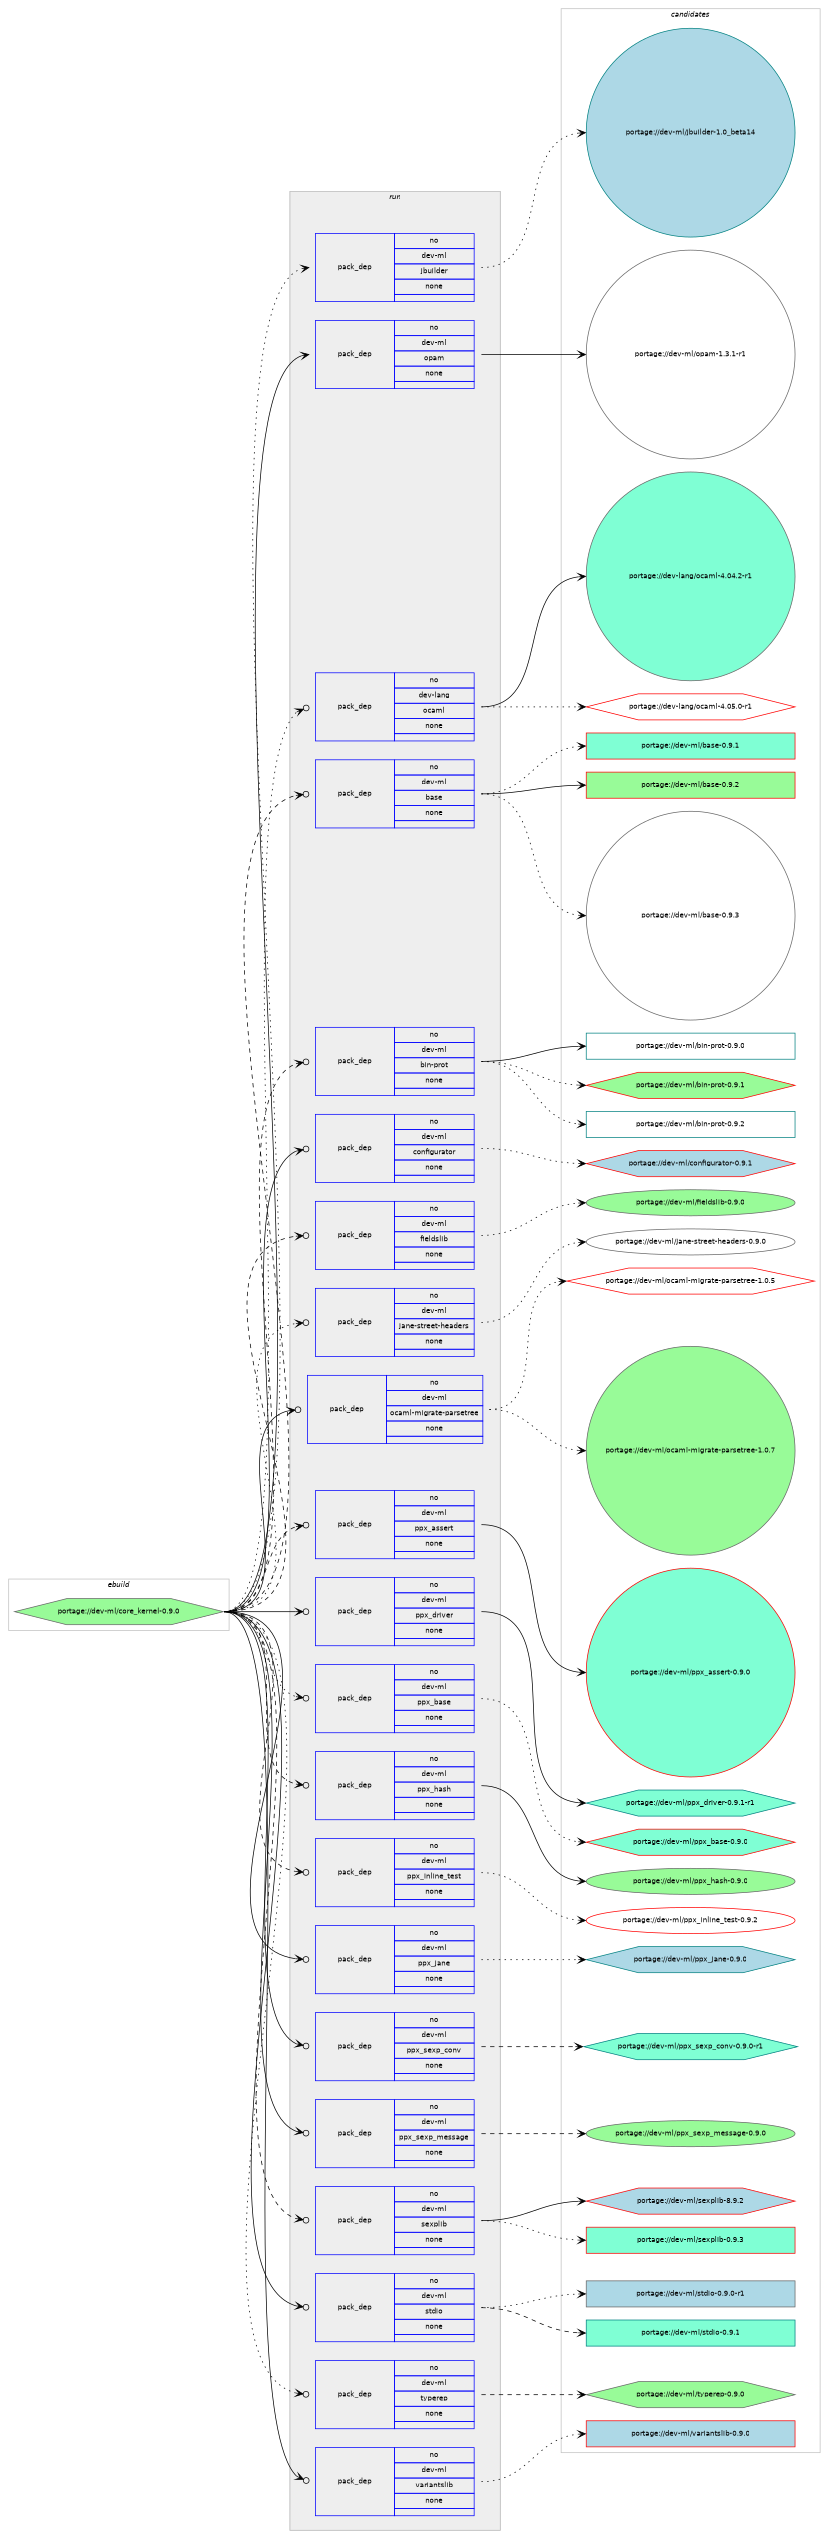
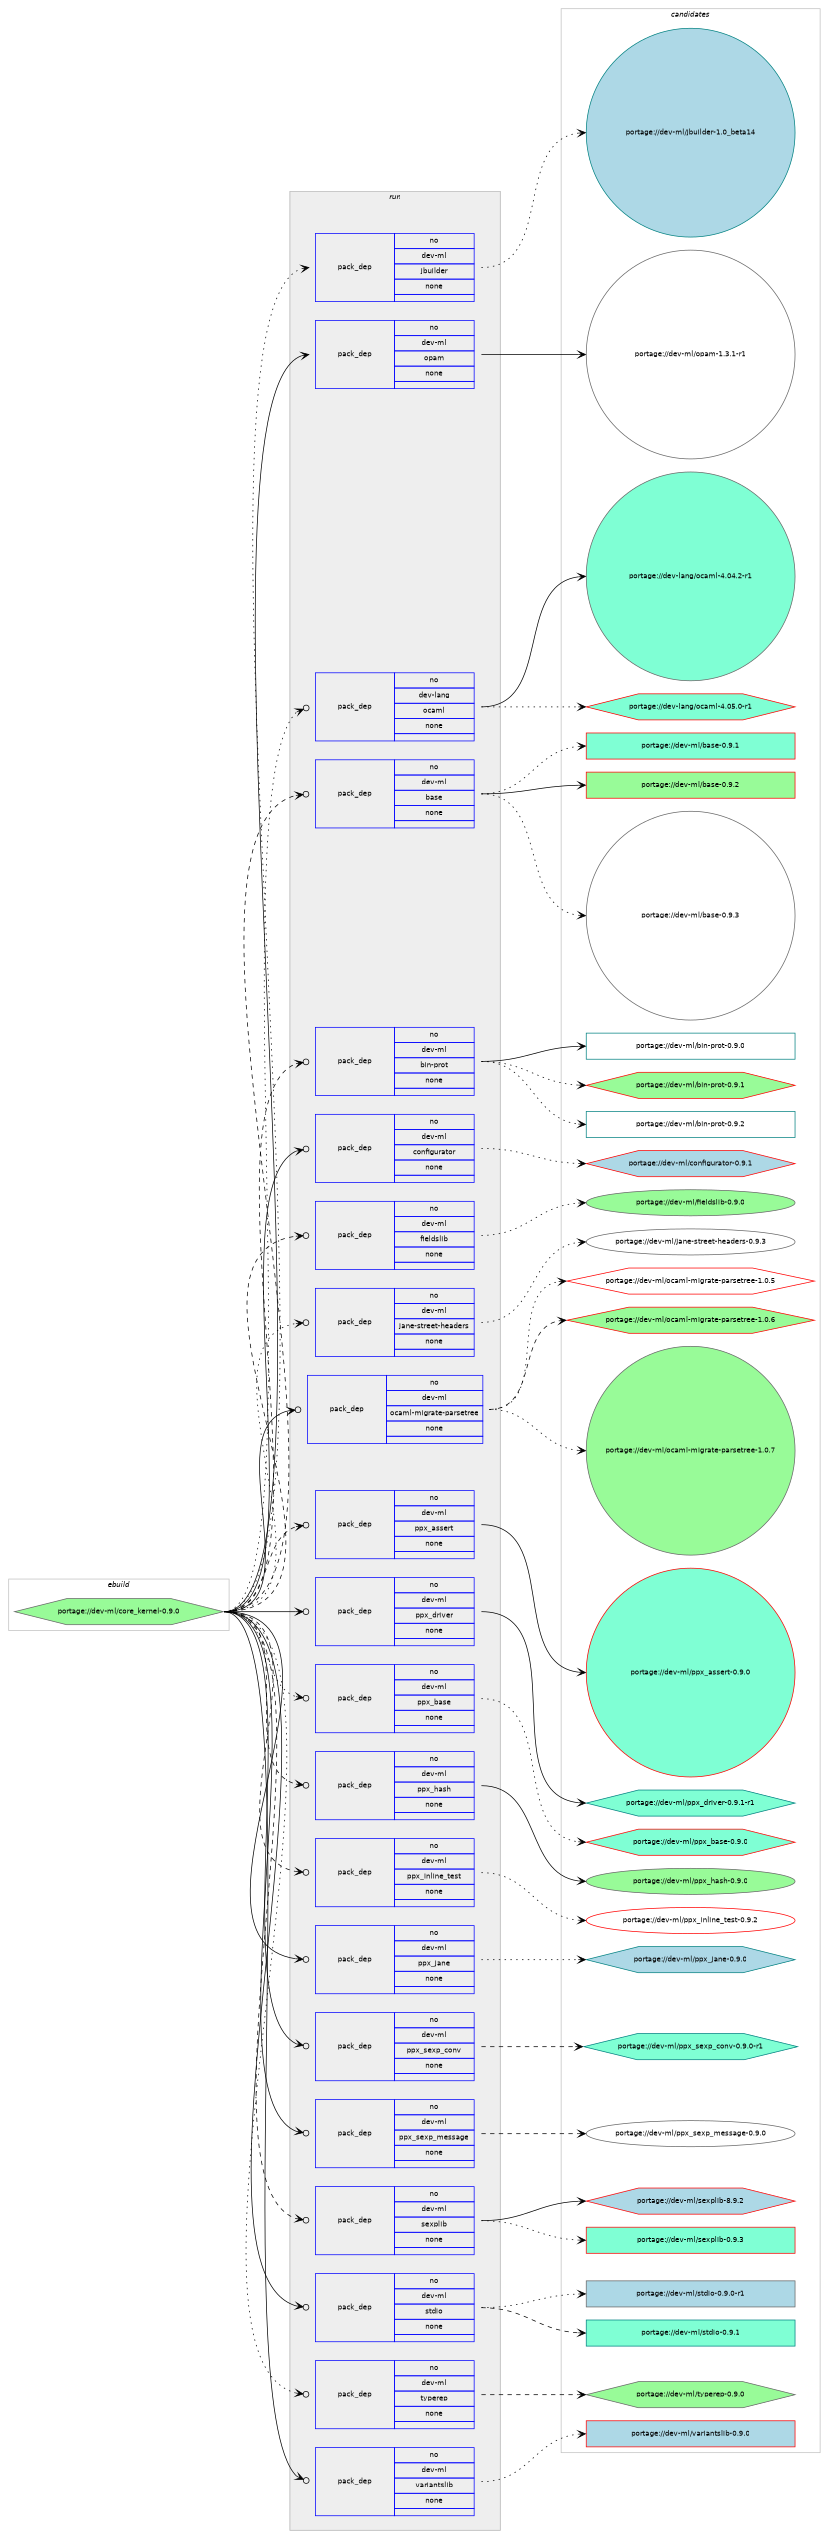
  digraph {
    compound=true
    concentrate=true
    fontname=Helvetica
    fontsize=10
    newrank=true
    rankdir=LR
    ranksep=1.5
    node [color=blue fontname=Helvetica fontsize=10 shape=none style=filled]
    edge [arrowhead=vee headport=w style=dotted tailport=e weight=100]
    n1 [color=gray40 fillcolor=palegreen label="portage://dev-ml/core_kernel-0.9.0" shape=hexagon width=4]
    n2 [label=<<TABLE BORDER="0" CELLBORDER="1" CELLSPACING="0" CELLPADDING="4" WIDTH="220"><TR><TD ROWSPAN="6" CELLPADDING="30">pack_dep</TD></TR><TR><TD WIDTH="110">no</TD></TR><TR><TD>dev-ml</TD></TR><TR><TD>jbuilder</TD></TR><TR><TD>none</TD></TR><TR><TD></TD></TR></TABLE>> style=""]
    n3 [label=<<TABLE BORDER="0" CELLBORDER="1" CELLSPACING="0" CELLPADDING="4" WIDTH="220"><TR><TD ROWSPAN="6" CELLPADDING="30">pack_dep</TD></TR><TR><TD WIDTH="110">no</TD></TR><TR><TD>dev-ml</TD></TR><TR><TD>opam</TD></TR><TR><TD>none</TD></TR><TR><TD></TD></TR></TABLE>> style=""]
    n4 [label=<<TABLE BORDER="0" CELLBORDER="1" CELLSPACING="0" CELLPADDING="4" WIDTH="220"><TR><TD ROWSPAN="6" CELLPADDING="30">pack_dep</TD></TR><TR><TD WIDTH="110">no</TD></TR><TR><TD>dev-lang</TD></TR><TR><TD>ocaml</TD></TR><TR><TD>none</TD></TR><TR><TD></TD></TR></TABLE>> style=""]
    n5 [label=<<TABLE BORDER="0" CELLBORDER="1" CELLSPACING="0" CELLPADDING="4" WIDTH="220"><TR><TD ROWSPAN="6" CELLPADDING="30">pack_dep</TD></TR><TR><TD WIDTH="110">no</TD></TR><TR><TD>dev-ml</TD></TR><TR><TD>base</TD></TR><TR><TD>none</TD></TR><TR><TD></TD></TR></TABLE>> style=""]
    n6 [label=<<TABLE BORDER="0" CELLBORDER="1" CELLSPACING="0" CELLPADDING="4" WIDTH="220"><TR><TD ROWSPAN="6" CELLPADDING="30">pack_dep</TD></TR><TR><TD WIDTH="110">no</TD></TR><TR><TD>dev-ml</TD></TR><TR><TD>bin-prot</TD></TR><TR><TD>none</TD></TR><TR><TD></TD></TR></TABLE>> style=""]
    n7 [label=<<TABLE BORDER="0" CELLBORDER="1" CELLSPACING="0" CELLPADDING="4" WIDTH="220"><TR><TD ROWSPAN="6" CELLPADDING="30">pack_dep</TD></TR><TR><TD WIDTH="110">no</TD></TR><TR><TD>dev-ml</TD></TR><TR><TD>configurator</TD></TR><TR><TD>none</TD></TR><TR><TD></TD></TR></TABLE>> style=""]
    n8 [label=<<TABLE BORDER="0" CELLBORDER="1" CELLSPACING="0" CELLPADDING="4" WIDTH="220"><TR><TD ROWSPAN="6" CELLPADDING="30">pack_dep</TD></TR><TR><TD WIDTH="110">no</TD></TR><TR><TD>dev-ml</TD></TR><TR><TD>fieldslib</TD></TR><TR><TD>none</TD></TR><TR><TD></TD></TR></TABLE>> style=""]
    n9 [label=<<TABLE BORDER="0" CELLBORDER="1" CELLSPACING="0" CELLPADDING="4" WIDTH="220"><TR><TD ROWSPAN="6" CELLPADDING="30">pack_dep</TD></TR><TR><TD WIDTH="110">no</TD></TR><TR><TD>dev-ml</TD></TR><TR><TD>jane-street-headers</TD></TR><TR><TD>none</TD></TR><TR><TD></TD></TR></TABLE>> style=""]
    n10 [label=<<TABLE BORDER="0" CELLBORDER="1" CELLSPACING="0" CELLPADDING="4" WIDTH="220"><TR><TD ROWSPAN="6" CELLPADDING="30">pack_dep</TD></TR><TR><TD WIDTH="110">no</TD></TR><TR><TD>dev-ml</TD></TR><TR><TD>ocaml-migrate-parsetree</TD></TR><TR><TD>none</TD></TR><TR><TD></TD></TR></TABLE>> style=""]
    n11 [label=<<TABLE BORDER="0" CELLBORDER="1" CELLSPACING="0" CELLPADDING="4" WIDTH="220"><TR><TD ROWSPAN="6" CELLPADDING="30">pack_dep</TD></TR><TR><TD WIDTH="110">no</TD></TR><TR><TD>dev-ml</TD></TR><TR><TD>ppx_assert</TD></TR><TR><TD>none</TD></TR><TR><TD></TD></TR></TABLE>> style=""]
    n12 [label=<<TABLE BORDER="0" CELLBORDER="1" CELLSPACING="0" CELLPADDING="4" WIDTH="220"><TR><TD ROWSPAN="6" CELLPADDING="30">pack_dep</TD></TR><TR><TD WIDTH="110">no</TD></TR><TR><TD>dev-ml</TD></TR><TR><TD>ppx_driver</TD></TR><TR><TD>none</TD></TR><TR><TD></TD></TR></TABLE>> style=""]
    n13 [label=<<TABLE BORDER="0" CELLBORDER="1" CELLSPACING="0" CELLPADDING="4" WIDTH="220"><TR><TD ROWSPAN="6" CELLPADDING="30">pack_dep</TD></TR><TR><TD WIDTH="110">no</TD></TR><TR><TD>dev-ml</TD></TR><TR><TD>ppx_base</TD></TR><TR><TD>none</TD></TR><TR><TD></TD></TR></TABLE>> style=""]
    n14 [label=<<TABLE BORDER="0" CELLBORDER="1" CELLSPACING="0" CELLPADDING="4" WIDTH="220"><TR><TD ROWSPAN="6" CELLPADDING="30">pack_dep</TD></TR><TR><TD WIDTH="110">no</TD></TR><TR><TD>dev-ml</TD></TR><TR><TD>ppx_hash</TD></TR><TR><TD>none</TD></TR><TR><TD></TD></TR></TABLE>> style=""]
    n15 [label=<<TABLE BORDER="0" CELLBORDER="1" CELLSPACING="0" CELLPADDING="4" WIDTH="220"><TR><TD ROWSPAN="6" CELLPADDING="30">pack_dep</TD></TR><TR><TD WIDTH="110">no</TD></TR><TR><TD>dev-ml</TD></TR><TR><TD>ppx_inline_test</TD></TR><TR><TD>none</TD></TR><TR><TD></TD></TR></TABLE>> style=""]
    n16 [label=<<TABLE BORDER="0" CELLBORDER="1" CELLSPACING="0" CELLPADDING="4" WIDTH="220"><TR><TD ROWSPAN="6" CELLPADDING="30">pack_dep</TD></TR><TR><TD WIDTH="110">no</TD></TR><TR><TD>dev-ml</TD></TR><TR><TD>ppx_jane</TD></TR><TR><TD>none</TD></TR><TR><TD></TD></TR></TABLE>> style=""]
    n17 [label=<<TABLE BORDER="0" CELLBORDER="1" CELLSPACING="0" CELLPADDING="4" WIDTH="220"><TR><TD ROWSPAN="6" CELLPADDING="30">pack_dep</TD></TR><TR><TD WIDTH="110">no</TD></TR><TR><TD>dev-ml</TD></TR><TR><TD>ppx_sexp_conv</TD></TR><TR><TD>none</TD></TR><TR><TD></TD></TR></TABLE>> style=""]
    n18 [label=<<TABLE BORDER="0" CELLBORDER="1" CELLSPACING="0" CELLPADDING="4" WIDTH="220"><TR><TD ROWSPAN="6" CELLPADDING="30">pack_dep</TD></TR><TR><TD WIDTH="110">no</TD></TR><TR><TD>dev-ml</TD></TR><TR><TD>ppx_sexp_message</TD></TR><TR><TD>none</TD></TR><TR><TD></TD></TR></TABLE>> style=""]
    n19 [label=<<TABLE BORDER="0" CELLBORDER="1" CELLSPACING="0" CELLPADDING="4" WIDTH="220"><TR><TD ROWSPAN="6" CELLPADDING="30">pack_dep</TD></TR><TR><TD WIDTH="110">no</TD></TR><TR><TD>dev-ml</TD></TR><TR><TD>sexplib</TD></TR><TR><TD>none</TD></TR><TR><TD></TD></TR></TABLE>> style=""]
    n20 [label=<<TABLE BORDER="0" CELLBORDER="1" CELLSPACING="0" CELLPADDING="4" WIDTH="220"><TR><TD ROWSPAN="6" CELLPADDING="30">pack_dep</TD></TR><TR><TD WIDTH="110">no</TD></TR><TR><TD>dev-ml</TD></TR><TR><TD>stdio</TD></TR><TR><TD>none</TD></TR><TR><TD></TD></TR></TABLE>> style=""]
    n21 [label=<<TABLE BORDER="0" CELLBORDER="1" CELLSPACING="0" CELLPADDING="4" WIDTH="220"><TR><TD ROWSPAN="6" CELLPADDING="30">pack_dep</TD></TR><TR><TD WIDTH="110">no</TD></TR><TR><TD>dev-ml</TD></TR><TR><TD>typerep</TD></TR><TR><TD>none</TD></TR><TR><TD></TD></TR></TABLE>> style=""]
    n22 [label=<<TABLE BORDER="0" CELLBORDER="1" CELLSPACING="0" CELLPADDING="4" WIDTH="220"><TR><TD ROWSPAN="6" CELLPADDING="30">pack_dep</TD></TR><TR><TD WIDTH="110">no</TD></TR><TR><TD>dev-ml</TD></TR><TR><TD>variantslib</TD></TR><TR><TD>none</TD></TR><TR><TD></TD></TR></TABLE>> style=""]
    n23 [color=gray40 fillcolor=aquamarine label="portage://dev-lang/ocaml-4.04.2-r1" shape=circle width=4]
-   n24 [color=red fillcolor=white label="portage://dev-lang/ocaml-4.05.0-r1" shape=hexagon width=4]
+   n24 [color=red fillcolor=aquamarine label="portage://dev-lang/ocaml-4.05.0-r1" shape=hexagon width=4]
    n25 [color=teal fillcolor=lightblue label="portage://dev-ml/jbuilder-1.0_beta14" shape=circle width=4]
    n26 [color=gray40 fillcolor=white label="portage://dev-ml/opam-1.3.1-r1" shape=circle width=4]
    n27 [color=red fillcolor=aquamarine label="portage://dev-ml/base-0.9.1" shape=box width=4]
    n28 [color=red fillcolor=palegreen label="portage://dev-ml/base-0.9.2" shape=box width=4]
    n29 [color=gray40 fillcolor=white label="portage://dev-ml/base-0.9.3" shape=circle width=4]
    n30 [color=teal fillcolor=white label="portage://dev-ml/bin-prot-0.9.0" shape=box width=4]
    n31 [color=red fillcolor=palegreen label="portage://dev-ml/bin-prot-0.9.1" shape=hexagon width=4]
    n32 [color=teal fillcolor=white label="portage://dev-ml/bin-prot-0.9.2" shape=box width=4]
    n33 [color=red fillcolor=lightblue label="portage://dev-ml/configurator-0.9.1" shape=hexagon width=4]
    n34 [color=gray40 fillcolor=palegreen label="portage://dev-ml/fieldslib-0.9.0" shape=ellipse width=4]
-   n35 [color=gray40 fillcolor=white label="portage://dev-ml/jane-street-headers-0.9.0" shape=ellipse width=4]
+   n35 [color=gray40 fillcolor=white label="portage://dev-ml/jane-street-headers-0.9.3" shape=ellipse width=4]
    n36 [color=red fillcolor=white label="portage://dev-ml/ocaml-migrate-parsetree-1.0.5" shape=hexagon width=4]
+   n37 [color=red fillcolor=palegreen label="portage://dev-ml/ocaml-migrate-parsetree-1.0.6" shape=hexagon width=4]
    n38 [color=gray40 fillcolor=palegreen label="portage://dev-ml/ocaml-migrate-parsetree-1.0.7" shape=circle width=4]
    n39 [color=red fillcolor=aquamarine label="portage://dev-ml/ppx_assert-0.9.0" shape=circle width=4]
    n40 [color=red fillcolor=aquamarine label="portage://dev-ml/ppx_base-0.9.0" shape=hexagon width=4]
    n41 [color=teal fillcolor=aquamarine label="portage://dev-ml/ppx_driver-0.9.1-r1" shape=hexagon width=4]
    n42 [color=gray40 fillcolor=palegreen label="portage://dev-ml/ppx_hash-0.9.0" shape=ellipse width=4]
    n43 [color=red fillcolor=white label="portage://dev-ml/ppx_inline_test-0.9.2" shape=ellipse width=4]
    n44 [color=teal fillcolor=lightblue label="portage://dev-ml/ppx_jane-0.9.0" shape=hexagon width=4]
    n45 [color=teal fillcolor=aquamarine label="portage://dev-ml/ppx_sexp_conv-0.9.0-r1" shape=hexagon width=4]
-   n46 [color=gray40 fillcolor=palegreen label="portage://dev-ml/ppx_sexp_message-0.9.0" shape=ellipse width=4]
+   n46 [color=gray40 fillcolor=white label="portage://dev-ml/ppx_sexp_message-0.9.0" shape=ellipse width=4]
    n47 [color=red fillcolor=lightblue label="portage://dev-ml/sexplib-8.9.2" shape=hexagon width=4]
    n48 [color=red fillcolor=aquamarine label="portage://dev-ml/sexplib-0.9.3" shape=box width=4]
    n49 [color=gray40 fillcolor=lightblue label="portage://dev-ml/stdio-0.9.0-r1" shape=box width=4]
    n50 [color=teal fillcolor=aquamarine label="portage://dev-ml/stdio-0.9.1" shape=box width=4]
    n51 [color=gray40 fillcolor=palegreen label="portage://dev-ml/typerep-0.9.0" shape=hexagon width=4]
    n52 [color=red fillcolor=lightblue label="portage://dev-ml/variantslib-0.9.0" shape=box width=4]
    subgraph cluster_1 {
      color=gray
      label=<<i>dependencies</i>>
      subgraph cluster_2 {
        color=gray
        fillcolor="#eeeeee"
        label=<<i>compile</i>>
        style=filled
        subgraph sub_3 {
          color=gray
          fillcolor="#eeeeee"
          label=<<i>compile</i>>
          style=filled
          n2
        }
        subgraph sub_4 {
          color=gray
          fillcolor="#eeeeee"
          label=<<i>compile</i>>
          style=filled
          n3
        }
      }
      subgraph cluster_5 {
        color=gray
        fillcolor="#eeeeee"
        label=<<i>compile and run</i>>
        style=filled
        subgraph sub_6 {
          color=gray
          fillcolor="#eeeeee"
          label=<<i>compile and run</i>>
          style=filled
          n4
        }
        subgraph sub_7 {
          color=gray
          fillcolor="#eeeeee"
          label=<<i>compile and run</i>>
          style=filled
          n5
        }
        subgraph sub_8 {
          color=gray
          fillcolor="#eeeeee"
          label=<<i>compile and run</i>>
          style=filled
          n6
        }
        subgraph sub_9 {
          color=gray
          fillcolor="#eeeeee"
          label=<<i>compile and run</i>>
          style=filled
          n7
        }
        subgraph sub_10 {
          color=gray
          fillcolor="#eeeeee"
          label=<<i>compile and run</i>>
          style=filled
          n8
        }
        subgraph sub_11 {
          color=gray
          fillcolor="#eeeeee"
          label=<<i>compile and run</i>>
          style=filled
          n9
        }
        subgraph sub_12 {
          color=gray
          fillcolor="#eeeeee"
          label=<<i>compile and run</i>>
          style=filled
          n10
        }
        subgraph sub_13 {
          color=gray
          fillcolor="#eeeeee"
          label=<<i>compile and run</i>>
          style=filled
          n11
        }
        subgraph sub_14 {
          color=gray
          fillcolor="#eeeeee"
          label=<<i>compile and run</i>>
          style=filled
          n12
        }
        subgraph sub_15 {
          color=gray
          fillcolor="#eeeeee"
          label=<<i>compile and run</i>>
          style=filled
          n13
        }
        subgraph sub_16 {
          color=gray
          fillcolor="#eeeeee"
          label=<<i>compile and run</i>>
          style=filled
          n14
        }
        subgraph sub_17 {
          color=gray
          fillcolor="#eeeeee"
          label=<<i>compile and run</i>>
          style=filled
          n15
        }
        subgraph sub_18 {
          color=gray
          fillcolor="#eeeeee"
          label=<<i>compile and run</i>>
          style=filled
          n16
        }
        subgraph sub_19 {
          color=gray
          fillcolor="#eeeeee"
          label=<<i>compile and run</i>>
          style=filled
          n17
        }
        subgraph sub_20 {
          color=gray
          fillcolor="#eeeeee"
          label=<<i>compile and run</i>>
          style=filled
          n18
        }
        subgraph sub_21 {
          color=gray
          fillcolor="#eeeeee"
          label=<<i>compile and run</i>>
          style=filled
          n19
        }
        subgraph sub_22 {
          color=gray
          fillcolor="#eeeeee"
          label=<<i>compile and run</i>>
          style=filled
          n20
        }
        subgraph sub_23 {
          color=gray
          fillcolor="#eeeeee"
          label=<<i>compile and run</i>>
          style=filled
          n21
        }
        subgraph sub_24 {
          color=gray
          fillcolor="#eeeeee"
          label=<<i>compile and run</i>>
          style=filled
          n22
        }
      }
      subgraph cluster_25 {
        color=gray
        fillcolor="#eeeeee"
        label=<<i>run</i>>
        style=filled
      }
    }
    subgraph cluster_26 {
      color=gray
      label=<<i>ebuild</i>>
      rank=same
      n1
    }
    subgraph cluster_27 {
      color=gray
      label=<<i>candidates</i>>
      rank=same
      subgraph sub_28 {
        color=black
        label=<<i>candidates</i>>
        nodesep=1
        rank=same
        n23
        n24
      }
      subgraph sub_29 {
        color=black
        label=<<i>candidates</i>>
        nodesep=1
        rank=same
        n25
      }
      subgraph sub_30 {
        color=black
        label=<<i>candidates</i>>
        nodesep=1
        rank=same
        n26
      }
      subgraph sub_31 {
        color=black
        label=<<i>candidates</i>>
        nodesep=1
        rank=same
        n27
        n28
        n29
      }
      subgraph sub_32 {
        color=black
        label=<<i>candidates</i>>
        nodesep=1
        rank=same
        n30
        n31
        n32
      }
      subgraph sub_33 {
        color=black
        label=<<i>candidates</i>>
        nodesep=1
        rank=same
        n33
      }
      subgraph sub_34 {
        color=black
        label=<<i>candidates</i>>
        nodesep=1
        rank=same
        n34
      }
      subgraph sub_35 {
        color=black
        label=<<i>candidates</i>>
        nodesep=1
        rank=same
        n35
      }
      subgraph sub_36 {
        color=black
        label=<<i>candidates</i>>
        nodesep=1
        rank=same
        n36
+       n37
        n38
      }
      subgraph sub_37 {
        color=black
        label=<<i>candidates</i>>
        nodesep=1
        rank=same
        n39
      }
      subgraph sub_38 {
        color=black
        label=<<i>candidates</i>>
        nodesep=1
        rank=same
        n40
      }
      subgraph sub_39 {
        color=black
        label=<<i>candidates</i>>
        nodesep=1
        rank=same
        n41
      }
      subgraph sub_40 {
        color=black
        label=<<i>candidates</i>>
        nodesep=1
        rank=same
        n42
      }
      subgraph sub_41 {
        color=black
        label=<<i>candidates</i>>
        nodesep=1
        rank=same
        n43
      }
      subgraph sub_42 {
        color=black
        label=<<i>candidates</i>>
        nodesep=1
        rank=same
        n44
      }
      subgraph sub_43 {
        color=black
        label=<<i>candidates</i>>
        nodesep=1
        rank=same
        n45
      }
      subgraph sub_44 {
        color=black
        label=<<i>candidates</i>>
        nodesep=1
        rank=same
        n46
      }
      subgraph sub_45 {
        color=black
        label=<<i>candidates</i>>
        nodesep=1
        rank=same
        n47
        n48
      }
      subgraph sub_46 {
        color=black
        label=<<i>candidates</i>>
        nodesep=1
        rank=same
        n49
        n50
      }
      subgraph sub_47 {
        color=black
        label=<<i>candidates</i>>
        nodesep=1
        rank=same
        n51
      }
      subgraph sub_48 {
        color=black
        label=<<i>candidates</i>>
        nodesep=1
        rank=same
        n52
      }
    }
    n1 -> n2 [weight=20]
    n1 -> n3 [style=solid weight=20]
    n1 -> n4 [arrowhead=odotvee weight=20]
    n1 -> n5 [arrowhead=odotvee style=dashed weight=20]
    n1 -> n6 [arrowhead=odotvee style=dashed weight=20]
    n1 -> n7 [arrowhead=odotvee style=solid weight=20]
    n1 -> n8 [arrowhead=odotvee style=dashed weight=20]
    n1 -> n9 [arrowhead=odotvee weight=20]
    n1 -> n10 [arrowhead=odotvee style=solid weight=20]
    n1 -> n11 [arrowhead=odotvee style=dashed weight=20]
    n1 -> n12 [arrowhead=odotvee style=solid weight=20]
    n1 -> n13 [arrowhead=odotvee weight=20]
    n1 -> n14 [arrowhead=odotvee style=dashed weight=20]
    n1 -> n15 [arrowhead=odotvee style=dashed weight=20]
    n1 -> n16 [arrowhead=odotvee style=solid weight=20]
    n1 -> n17 [arrowhead=odotvee style=solid weight=20]
    n1 -> n18 [arrowhead=odotvee style=solid weight=20]
    n1 -> n19 [arrowhead=odotvee style=dashed weight=20]
    n1 -> n20 [arrowhead=odotvee style=solid weight=20]
    n1 -> n21 [arrowhead=odotvee weight=20]
    n1 -> n22 [arrowhead=odotvee style=solid weight=20]
    n2 -> n25
    n3 -> n26 [style=solid]
    n4 -> n23 [style=solid]
    n4 -> n24
    n5 -> n27
    n5 -> n28 [style=solid]
    n5 -> n29
    n6 -> n30 [style=solid]
    n6 -> n31
    n6 -> n32
    n7 -> n33
    n8 -> n34
    n9 -> n35
    n10 -> n36
+   n10 -> n37 [style=dashed]
    n10 -> n38
    n11 -> n39 [style=solid]
    n12 -> n41 [style=solid]
    n13 -> n40
    n14 -> n42 [style=solid]
    n15 -> n43
    n16 -> n44
    n17 -> n45 [style=dashed]
    n18 -> n46 [style=dashed]
    n19 -> n47 [style=solid]
    n19 -> n48
    n20 -> n49
    n20 -> n50 [style=dashed]
    n21 -> n51 [style=dashed]
    n22 -> n52
  }
